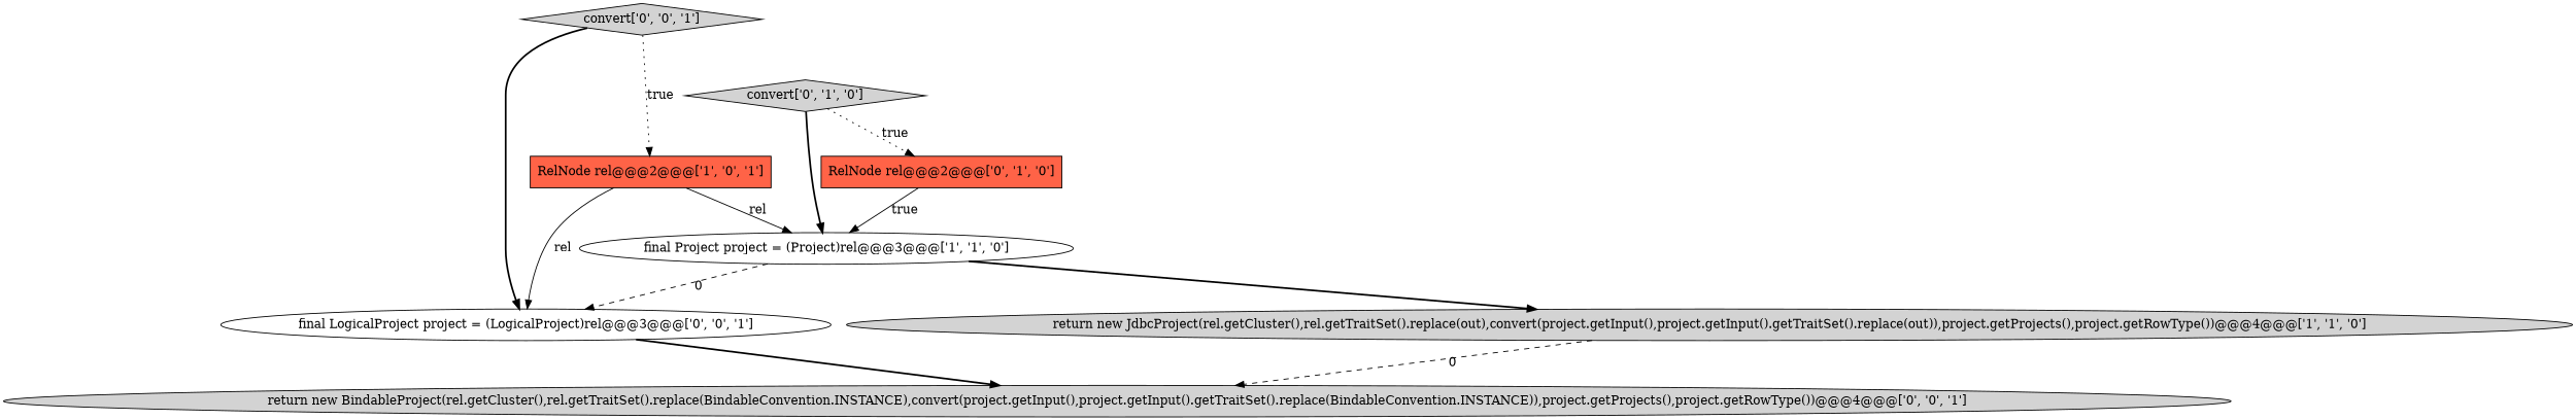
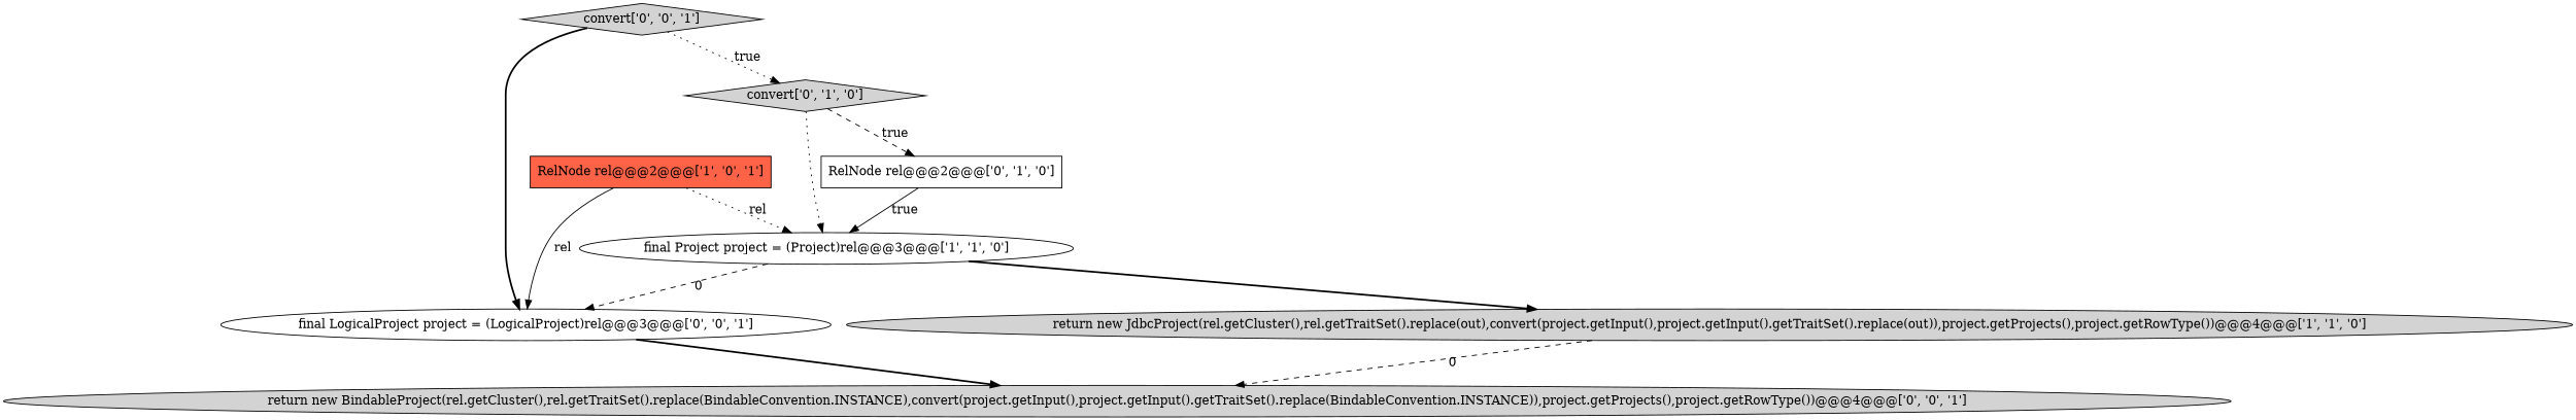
  digraph {
    node [fillcolor=lightgray shape=ellipse style=filled]
    edge [style=bold]
    n1 [label="convert['0', '1', '0']" shape=diamond]
    n2 [fillcolor=white label="final Project project = (Project)rel@@@3@@@['1', '1', '0']"]
-   n3 [fillcolor=tomato label="RelNode rel@@@2@@@['0', '1', '0']" shape=box]
+   n3 [fillcolor=white label="RelNode rel@@@2@@@['0', '1', '0']" shape=box]
    n4 [label="return new JdbcProject(rel.getCluster(),rel.getTraitSet().replace(out),convert(project.getInput(),project.getInput().getTraitSet().replace(out)),project.getProjects(),project.getRowType())@@@4@@@['1', '1', '0']"]
    n5 [fillcolor=white label="final LogicalProject project = (LogicalProject)rel@@@3@@@['0', '0', '1']"]
    n6 [label="return new BindableProject(rel.getCluster(),rel.getTraitSet().replace(BindableConvention.INSTANCE),convert(project.getInput(),project.getInput().getTraitSet().replace(BindableConvention.INSTANCE)),project.getProjects(),project.getRowType())@@@4@@@['0', '0', '1']"]
    n7 [label="convert['0', '0', '1']" shape=diamond]
    n8 [fillcolor=tomato label="RelNode rel@@@2@@@['1', '0', '1']" shape=box]
-   n1 -> n2
-   n1 -> n3 [label=true style=dotted]
+   n1 -> n2 [style=dotted]
+   n1 -> n3 [label=true style=dashed]
    n2 -> n4
    n2 -> n5 [label=0 style=dashed]
    n3 -> n2 [label=true style=solid]
    n4 -> n6 [label=0 style=dashed]
    n5 -> n6
    n7 -> n5
-   n7 -> n8 [label=true style=dotted]
-   n8 -> n2 [label=rel style=solid]
+   n7 -> n1 [label=true style=dotted]
+   n8 -> n2 [label=rel style=dotted]
    n8 -> n5 [label=rel style=solid]
  }
